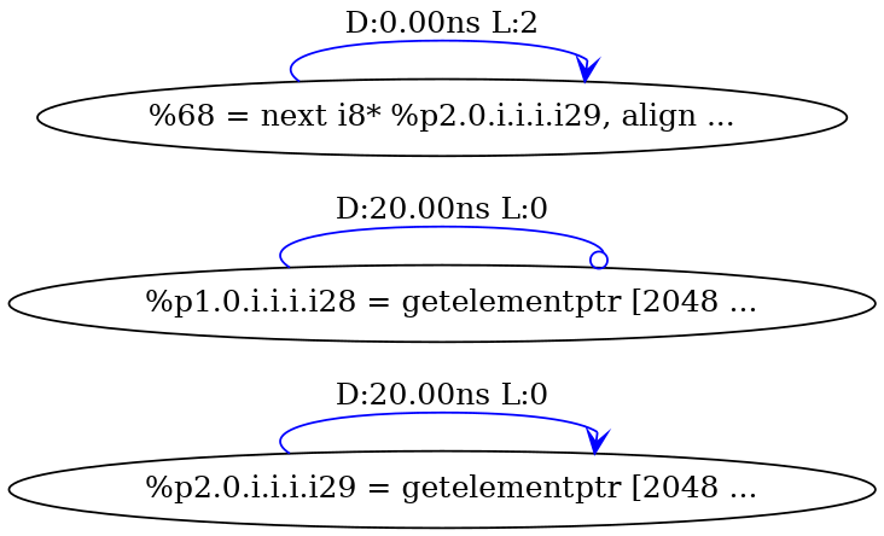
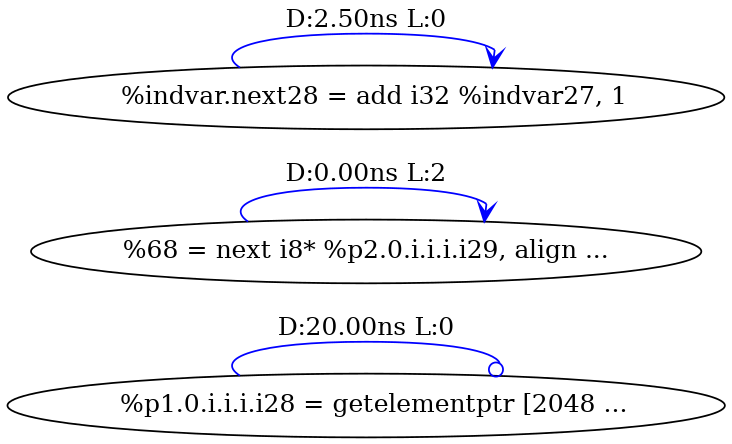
  digraph {
    rankdir=LR
    edge [arrowhead=vee color=blue]
-   n1 [label="  %p2.0.i.i.i.i29 = getelementptr [2048 ..."]
    n2 [label="  %p1.0.i.i.i.i28 = getelementptr [2048 ..."]
    n3 [label="%68 = next i8* %p2.0.i.i.i.i29, align ..."]
-   n1 -> n1 [label="D:20.00ns L:0"]
+   n4 [label="  %indvar.next28 = add i32 %indvar27, 1"]
    n2 -> n2 [arrowhead=odot label="D:20.00ns L:0"]
    n3 -> n3 [label="D:0.00ns L:2"]
+   n4 -> n4 [label="D:2.50ns L:0"]
  }
